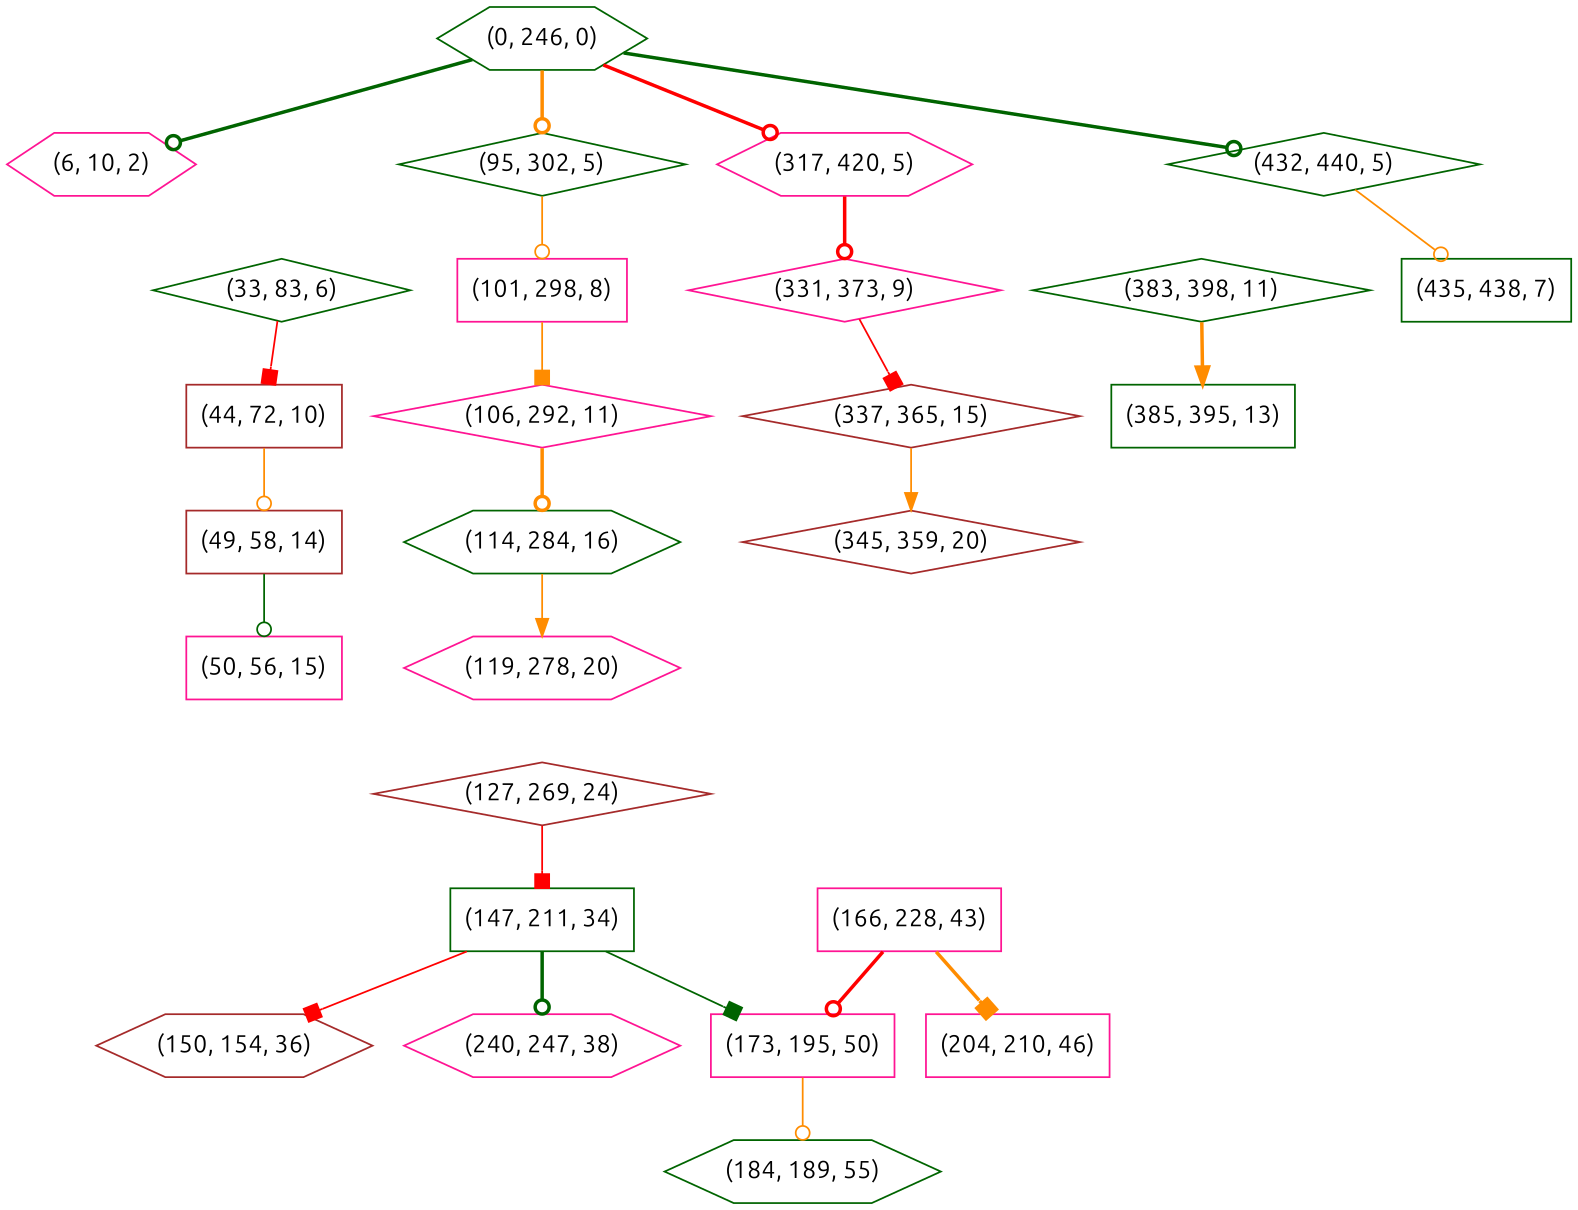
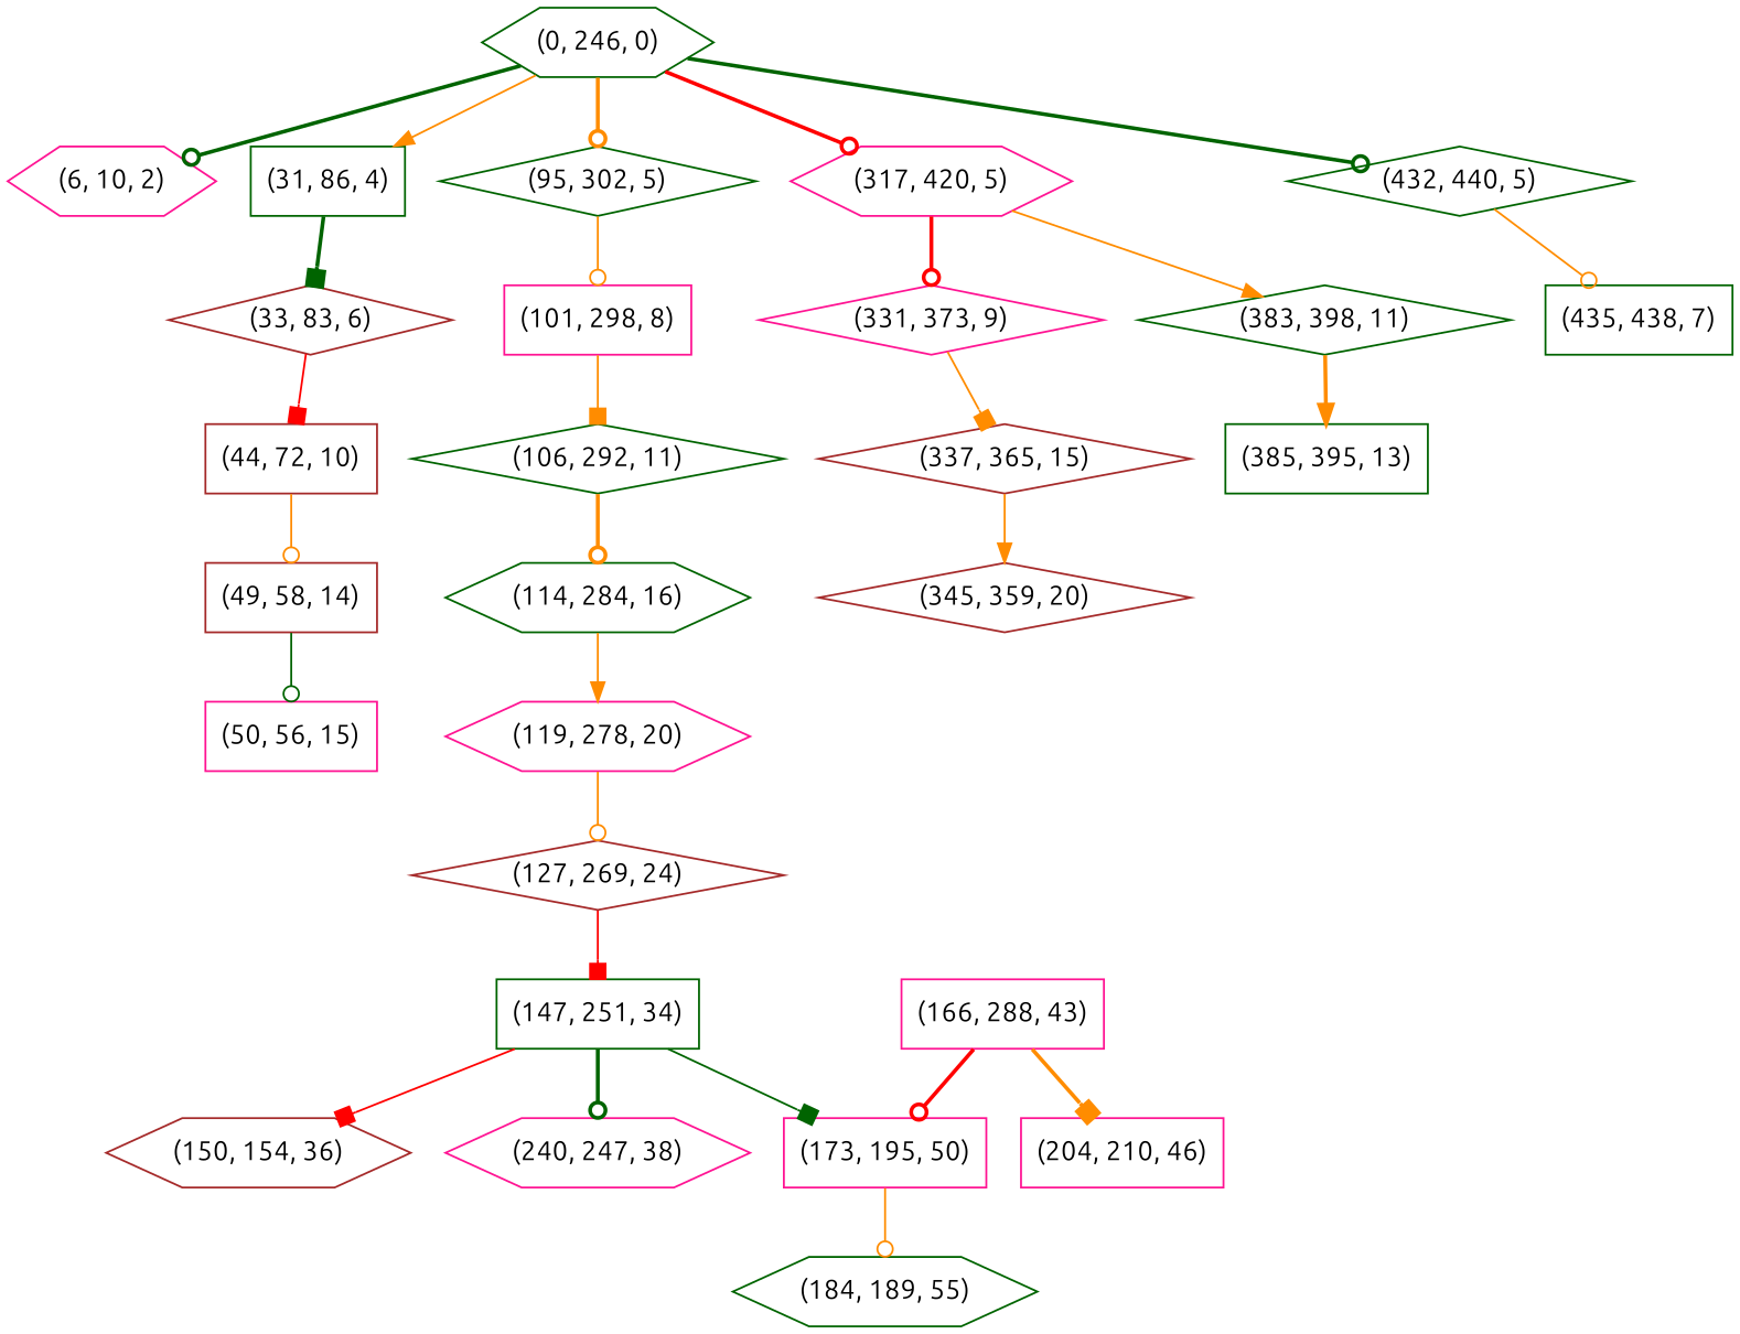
  digraph {
    fontname=Ubuntu
    node [color=darkgreen fontname=Ubuntu shape=box]
    edge [arrowhead=odot color=darkorange fontname=Ubuntu style=solid]
    n1 [label="(0, 246, 0)" shape=hexagon]
    "(6, 10, 2)" [color=deeppink shape=hexagon]
+   "(31, 86, 4)"
    "(95, 302, 5)" [shape=diamond]
    "(317, 420, 5)" [color=deeppink shape=hexagon]
    "(432, 440, 5)" [shape=diamond]
-   "(33, 83, 6)" [shape=diamond]
+   "(33, 83, 6)" [color=brown shape=diamond]
    "(101, 298, 8)" [color=deeppink]
    "(331, 373, 9)" [color=deeppink shape=diamond]
    "(383, 398, 11)" [shape=diamond]
    "(435, 438, 7)"
    "(44, 72, 10)" [color=brown]
    "(49, 58, 14)" [color=brown]
    "(50, 56, 15)" [color=deeppink]
-   "(106, 292, 11)" [color=deeppink shape=diamond]
+   "(106, 292, 11)" [shape=diamond]
    "(114, 284, 16)" [shape=hexagon]
    "(119, 278, 20)" [color=deeppink shape=hexagon]
    "(127, 269, 24)" [color=brown shape=diamond]
-   "(147, 251, 34)" [label="(147, 211, 34)"]
+   "(147, 251, 34)"
    "(150, 154, 36)" [color=brown shape=hexagon]
    "(240, 247, 38)" [color=deeppink shape=hexagon]
    "(173, 195, 50)" [color=deeppink]
-   "(166, 228, 43)" [color=deeppink]
+   "(166, 228, 43)" [color=deeppink label="(166, 288, 43)"]
    "(204, 210, 46)" [color=deeppink]
    "(184, 189, 55)" [shape=hexagon]
    "(337, 365, 15)" [color=brown shape=diamond]
    "(385, 395, 13)"
    "(345, 359, 20)" [color=brown shape=diamond]
    n1 -> "(6, 10, 2)" [color=darkgreen style=bold]
+   n1 -> "(31, 86, 4)" [arrowhead=normal]
    n1 -> "(95, 302, 5)" [style=bold]
    n1 -> "(317, 420, 5)" [color=red style=bold]
    n1 -> "(432, 440, 5)" [color=darkgreen style=bold]
+   "(31, 86, 4)" -> "(33, 83, 6)" [arrowhead=box color=darkgreen style=bold]
    "(95, 302, 5)" -> "(101, 298, 8)"
    "(317, 420, 5)" -> "(331, 373, 9)" [color=red style=bold]
+   "(317, 420, 5)" -> "(383, 398, 11)" [arrowhead=normal]
    "(432, 440, 5)" -> "(435, 438, 7)"
    "(33, 83, 6)" -> "(44, 72, 10)" [arrowhead=box color=red]
    "(101, 298, 8)" -> "(106, 292, 11)" [arrowhead=box]
-   "(331, 373, 9)" -> "(337, 365, 15)" [arrowhead=box color=red]
+   "(331, 373, 9)" -> "(337, 365, 15)" [arrowhead=box]
    "(383, 398, 11)" -> "(385, 395, 13)" [arrowhead=normal style=bold]
    "(44, 72, 10)" -> "(49, 58, 14)"
    "(49, 58, 14)" -> "(50, 56, 15)" [color=darkgreen]
    "(106, 292, 11)" -> "(114, 284, 16)" [style=bold]
    "(114, 284, 16)" -> "(119, 278, 20)" [arrowhead=normal]
+   "(119, 278, 20)" -> "(127, 269, 24)"
    "(127, 269, 24)" -> "(147, 251, 34)" [arrowhead=box color=red]
    "(147, 251, 34)" -> "(150, 154, 36)" [arrowhead=box color=red]
    "(147, 251, 34)" -> "(240, 247, 38)" [color=darkgreen style=bold]
    "(147, 251, 34)" -> "(173, 195, 50)" [arrowhead=box color=darkgreen]
    "(173, 195, 50)" -> "(184, 189, 55)"
    "(166, 228, 43)" -> "(173, 195, 50)" [color=red style=bold]
    "(166, 228, 43)" -> "(204, 210, 46)" [arrowhead=box style=bold]
    "(337, 365, 15)" -> "(345, 359, 20)" [arrowhead=normal]
  }
